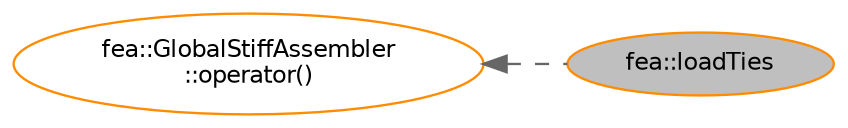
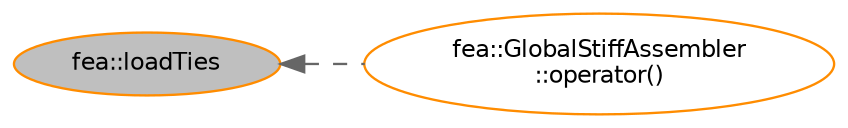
  digraph {
    rankdir=LR
    node [color=darkorange fontname=Helvetica fontsize=10 shape=ellipse style=filled]
    n1 [fillcolor=grey75 fontcolor=black height=0.2 label="fea::loadTies" width=0.4]
    n2 [fillcolor=white height=0.2 label="fea::GlobalStiffAssembler\l::operator()" width=0.4]
-   n2 -> n1 [color=gray40 dir=back fontname=Helvetica fontsize=10 labelfontname=Helvetica labelfontsize=10 style=dashed]
+   n1 -> n2 [color=gray40 dir=back fontname=Helvetica fontsize=10 labelfontname=Helvetica labelfontsize=10 style=dashed]
  }
